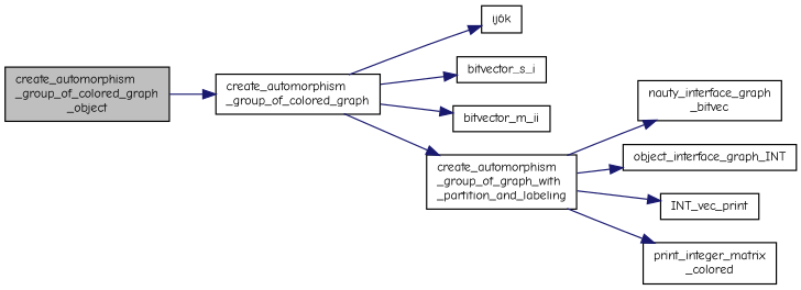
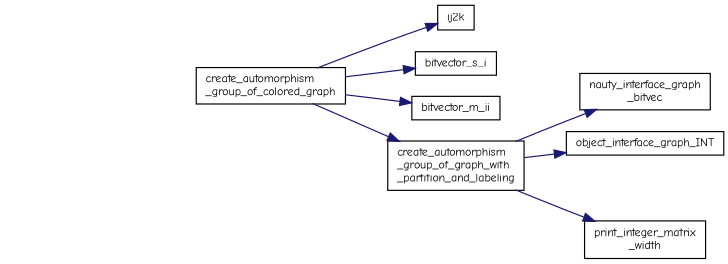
  digraph {
    fontname="Comic Neue"
    rankdir=LR
    node [color=black fillcolor=white fontname="Comic Neue" fontsize=10 shape=record style=filled]
    edge [color=midnightblue fontname="Comic Neue" fontsize=10 labelfontname=Helvetica labelfontsize=10 style=solid]
-   n1 [fillcolor=grey75 fontcolor=black height=0.2 label="create_automorphism\l_group_of_colored_graph\l_object" width=0.4]
    n2 [height=0.2 label="create_automorphism\l_group_of_colored_graph" width=0.4]
-   n3 [height=0.2 label=ij6k width=0.4]
+   n3 [height=0.2 label=ij2k width=0.4]
    n4 [height=0.2 label=bitvector_s_i width=0.4]
    n5 [height=0.2 label=bitvector_m_ii width=0.4]
    n6 [height=0.2 label="create_automorphism\l_group_of_graph_with\l_partition_and_labeling" width=0.4]
    n7 [height=0.2 label="nauty_interface_graph\l_bitvec" width=0.4]
    n8 [height=0.2 label=object_interface_graph_INT width=0.4]
-   n9 [height=0.2 label=INT_vec_print width=0.4]
-   n10 [height=0.2 label="print_integer_matrix\l_colored" width=0.4]
-   n1 -> n2
+   n10 [height=0.2 label="print_integer_matrix\l_width" width=0.4]
    n2 -> n3
    n2 -> n4
    n2 -> n5
    n2 -> n6
    n6 -> n7
    n6 -> n8
-   n6 -> n9
    n6 -> n10
  }
